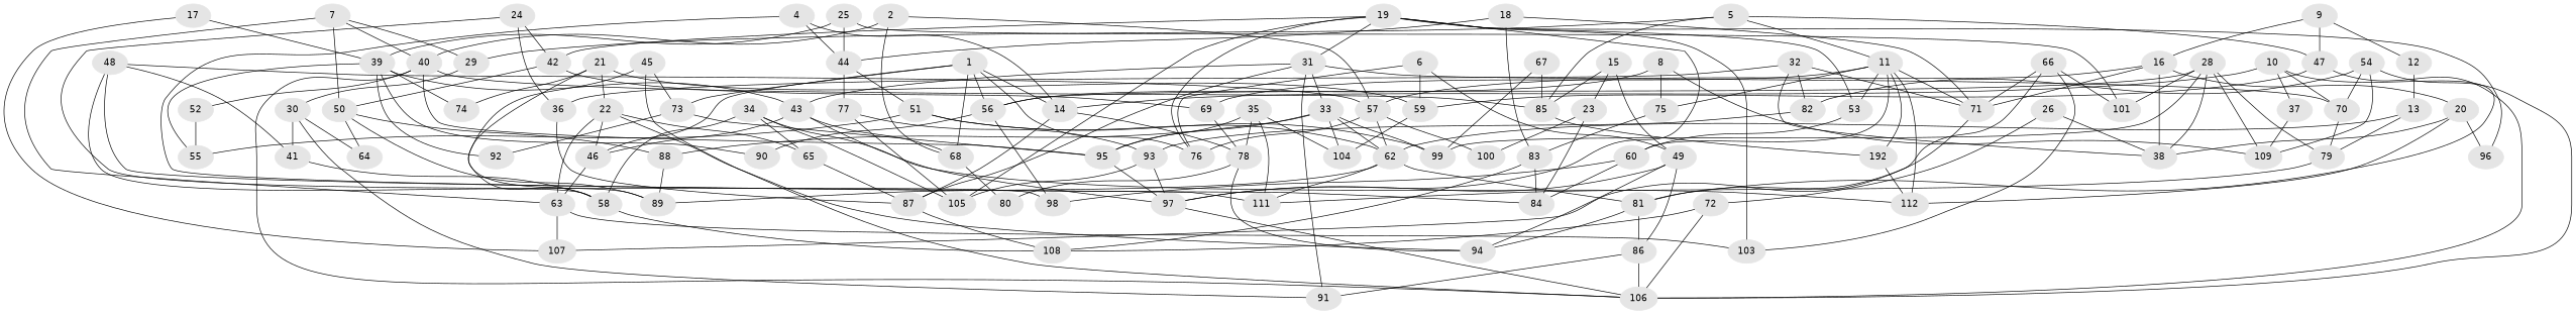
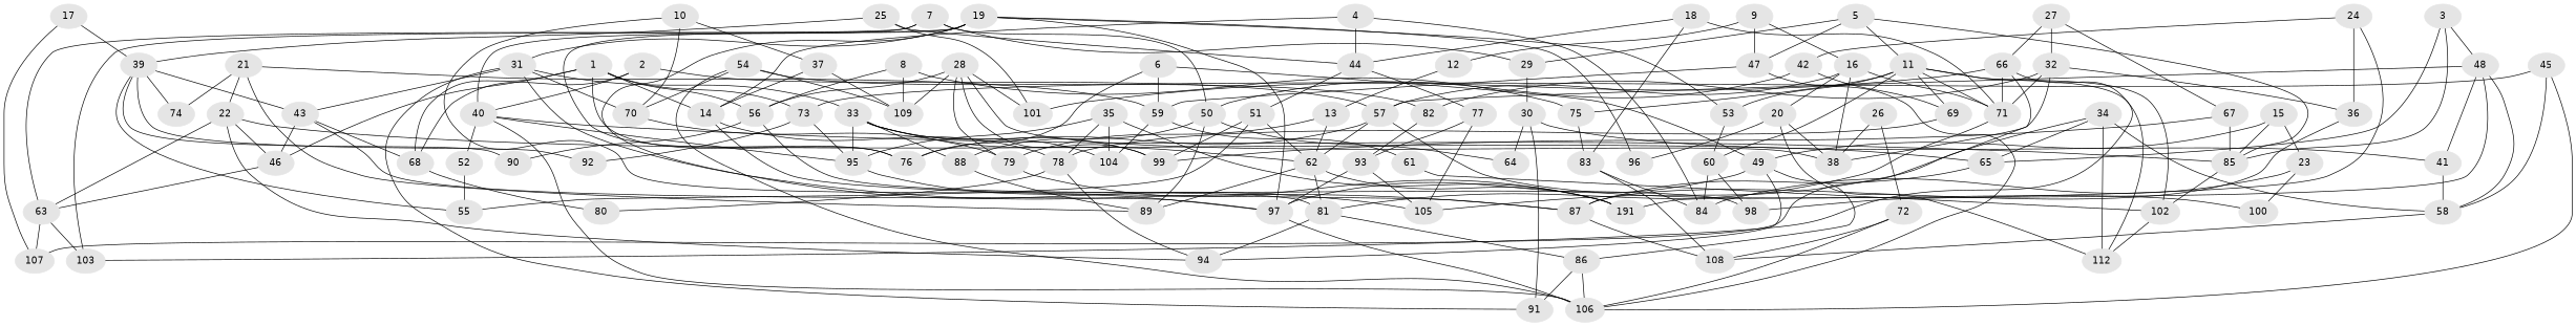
  graph {
    fontname="DejaVu Sans"
    node [color=gray90 fontname="DejaVu Sans" style=filled]
    edge [fontname="DejaVu Sans"]
    1
    14
    46
    56
    68
    73
    76
    78
    87
    63
    98
    90
    80
    95
    92
    2
    40
    57
    85
    52
    106
    62
    100
+   3
    48
    65
    41
    58
-   111
-   102 [label=192]
+   111 [label=191]
+   102
    4
    44
    84
    51
    77
    5
    11
    29
    47
    75
    53
    60
    69
    71
    112
    30
    59
    6
    49
    97
    94
    86
    104
+   61
    7
    50
    89
    64
    88
    107
    103
    8
    109
    83
    9
    12
    16
    13
    20
    38
    10
    37
    70
    81
    79
    108
    15
    23
    96
    17
    39
    74
    43
    55
    18
    19
    31
    42
    105
    91
    33
    21
    22
    24
    36
    25
    101
    26
    72
+   27
    32
    66
    67
    82
    99
    28
    93
    34
    35
    45
    54
    1 -- 14
    1 -- 46
    1 -- 56
    1 -- 68
    1 -- 73
    1 -- 76
    14 -- 78
    14 -- 87
    46 -- 63
    56 -- 98
    56 -- 90
    68 -- 80
    73 -- 95
    73 -- 92
    78 -- 80
    78 -- 94
    87 -- 108
    63 -- 107
    63 -- 103
    95 -- 97
    2 -- 68
    2 -- 40
    2 -- 57
    40 -- 95
    40 -- 85
    40 -- 52
    40 -- 106
    57 -- 76
    57 -- 62
    57 -- 100
    85 -- 102
    52 -- 55
    62 -- 111
    62 -- 89
    62 -- 81
+   3 -- 85
+   3 -- 48
+   3 -- 65
    48 -- 57
    48 -- 41
    48 -- 58
    48 -- 111
    65 -- 87
    41 -- 58
    58 -- 108
    102 -- 112
    4 -- 14
    4 -- 44
    4 -- 84
    44 -- 51
    44 -- 77
    51 -- 62
    51 -- 55
    51 -- 99
    77 -- 105
    77 -- 93
    5 -- 85
    5 -- 11
    5 -- 29
    5 -- 47
    11 -- 102
    11 -- 75
    11 -- 53
    11 -- 60
    11 -- 69
    11 -- 71
    11 -- 112
    29 -- 30
    47 -- 106
    47 -- 59
    75 -- 83
    53 -- 60
    60 -- 98
    60 -- 84
    69 -- 78
    71 -- 81
    30 -- 41
    30 -- 64
    30 -- 91
    59 -- 104
+   59 -- 61
    6 -- 76
    6 -- 59
    6 -- 49
    49 -- 97
    49 -- 94
    49 -- 86
    97 -- 106
    86 -- 106
    86 -- 91
+   61 -- 102
    7 -- 63
    7 -- 40
    7 -- 29
    7 -- 50
    50 -- 89
    50 -- 64
    50 -- 88
    88 -- 89
    8 -- 56
    8 -- 75
    8 -- 109
    83 -- 84
    83 -- 108
    9 -- 47
    9 -- 12
    9 -- 16
    12 -- 13
    16 -- 57
    16 -- 71
    16 -- 20
    16 -- 38
    13 -- 62
    13 -- 79
    20 -- 112
    20 -- 38
    20 -- 96
-   10 -- 14
+   37 -- 14
    10 -- 37
    10 -- 70
    10 -- 81
    37 -- 109
    70 -- 79
    81 -- 94
    81 -- 86
    79 -- 111
    15 -- 85
    15 -- 49
    15 -- 23
    23 -- 100
    23 -- 84
    17 -- 107
    17 -- 39
    39 -- 90
    39 -- 92
    39 -- 74
    39 -- 43
    39 -- 55
    43 -- 46
    43 -- 68
    43 -- 97
    18 -- 44
    18 -- 71
    18 -- 83
    19 -- 76
    19 -- 53
    19 -- 97
    19 -- 103
    19 -- 96
    19 -- 31
-   19 -- 42
    19 -- 105
    31 -- 87
    31 -- 70
    31 -- 43
    31 -- 91
    31 -- 33
    42 -- 69
    42 -- 50
    33 -- 95
    33 -- 62
    33 -- 104
    33 -- 88
    33 -- 99
    21 -- 59
    21 -- 89
    21 -- 74
    21 -- 22
    22 -- 46
    22 -- 63
    22 -- 65
    22 -- 94
    24 -- 98
    24 -- 42
    24 -- 36
    36 -- 87
    25 -- 44
    25 -- 39
    25 -- 101
    26 -- 38
    26 -- 72
    72 -- 106
    72 -- 108
+   27 -- 32
+   27 -- 66
+   27 -- 67
    32 -- 71
    32 -- 38
    32 -- 36
    32 -- 82
    66 -- 71
    66 -- 107
    66 -- 103
    66 -- 101
    67 -- 85
    67 -- 99
    82 -- 93
    28 -- 56
    28 -- 109
    28 -- 38
    28 -- 79
    28 -- 101
    28 -- 99
    93 -- 97
    93 -- 105
    34 -- 65
    34 -- 58
    34 -- 112
    34 -- 105
    35 -- 78
    35 -- 95
    35 -- 111
    35 -- 104
    45 -- 73
    45 -- 106
    45 -- 58
    54 -- 106
    54 -- 109
    54 -- 70
    54 -- 82
  }
